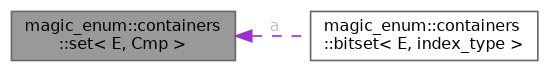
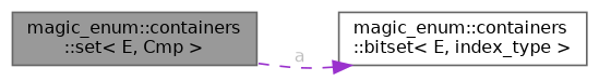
  digraph {
    rankdir=LR
    node [color=gray40 fontname=Helvetica fontsize=10 shape=box style=filled]
    n1 [fillcolor=grey60 fontcolor=black height=0.2 label="magic_enum::containers\l::set\< E, Cmp \>" width=0.4]
    n2 [fillcolor=white height=0.2 label="magic_enum::containers\l::bitset\< E, index_type \>" width=0.4]
-   n1 -> n2 [color=darkorchid3 dir=back fontcolor=grey fontname=Helvetica fontsize=10 label=" a" labelfontname=Helvetica labelfontsize=10 style=dashed]
+   n2 -> n1 [color=darkorchid3 dir=back fontcolor=grey fontname=Helvetica fontsize=10 label=" a" labelfontname=Helvetica labelfontsize=10 style=dashed]
  }
